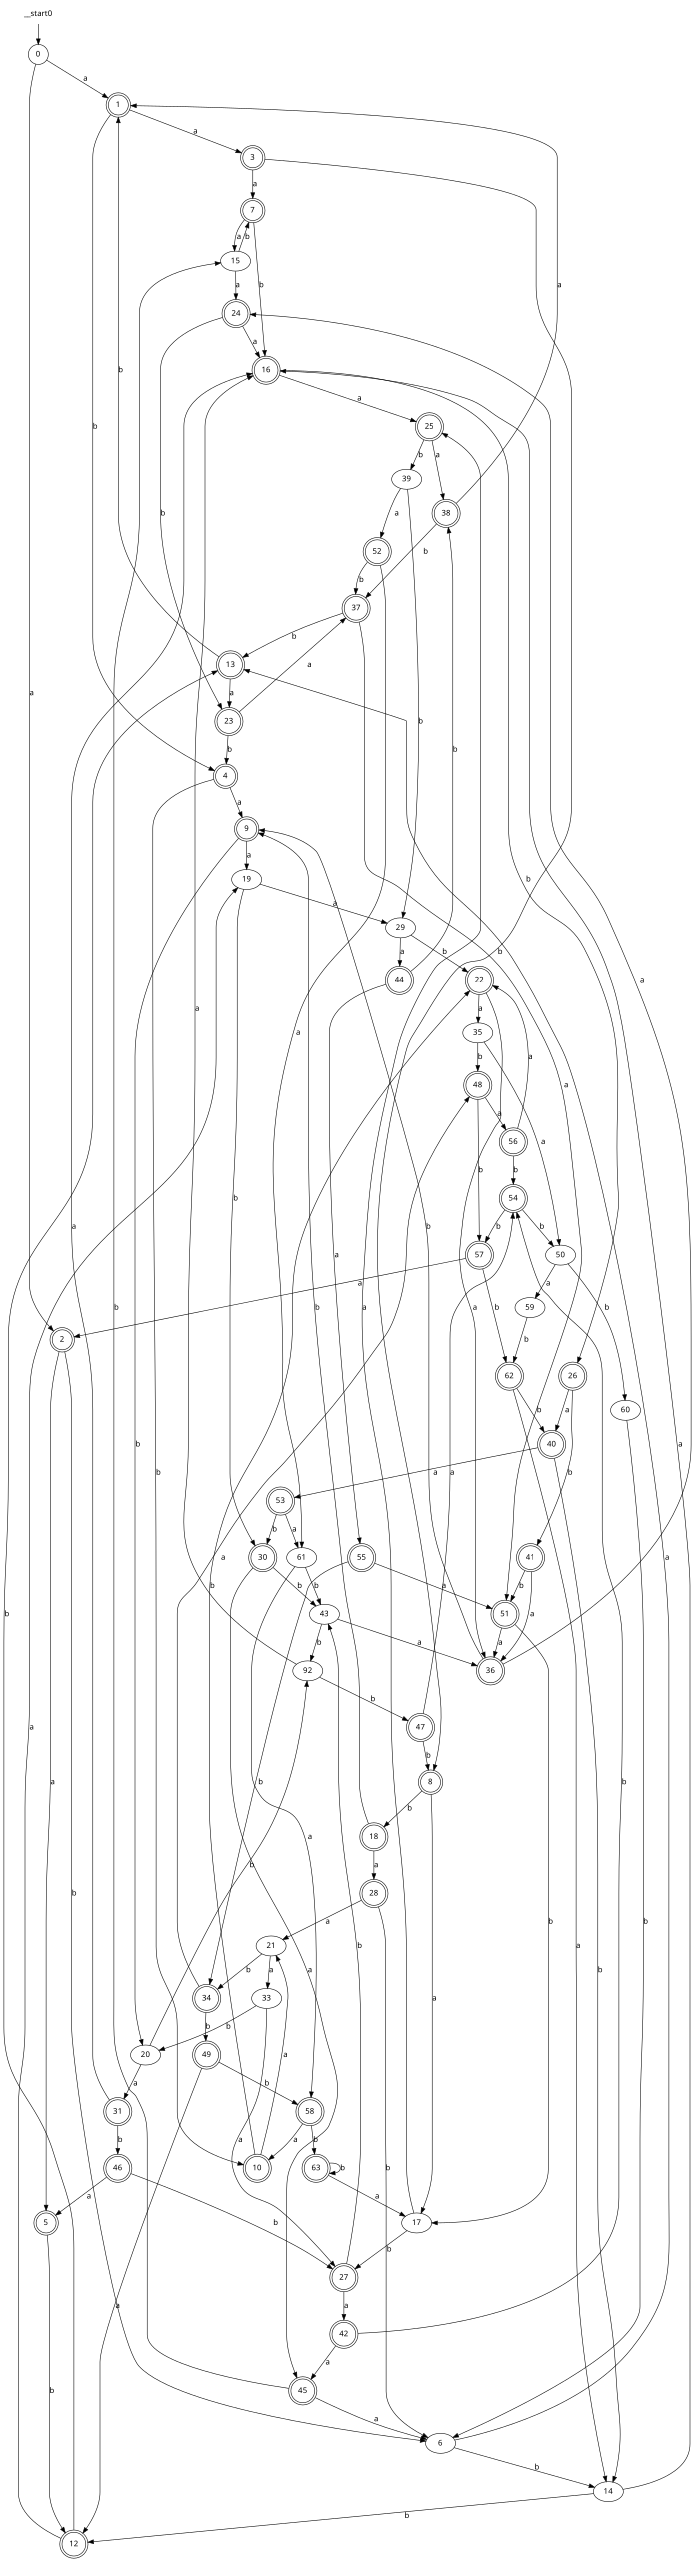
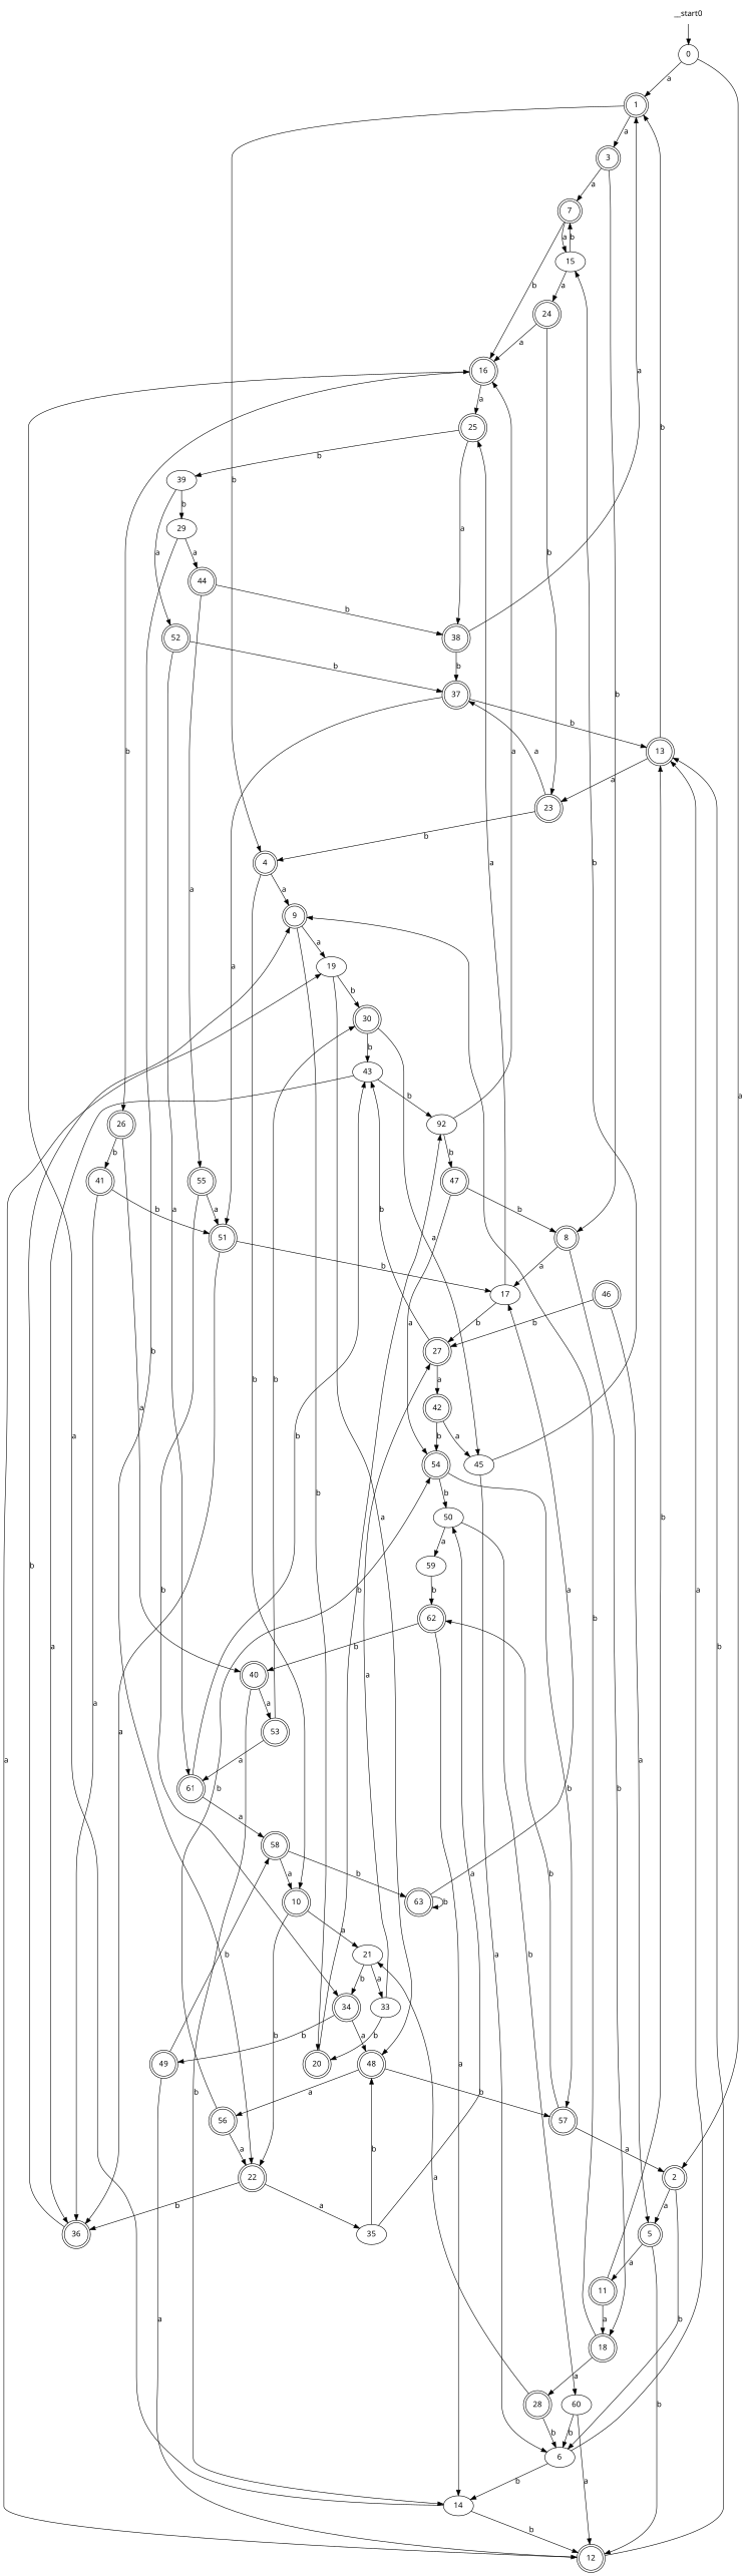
  digraph {
    fontname="Noto Sans"
    node [fontname="Noto Sans" shape=doublecircle]
    edge [fontname="Noto Sans"]
    __start0 [shape=none]
    0 [shape=circle]
    1
    2
    3
    4
    5
    6 [shape=""]
    7
    8
    9
    10
+   11
    12
    13
    14 [shape=""]
    15 [shape=""]
    16
    17 [shape=""]
    18
    19 [shape=""]
-   20 [shape=ellipse]
+   20
    21 [shape=""]
    22
    23
    24
    25
    26
    27
    28
    29 [shape=""]
    30
-   31
    n34 [label=92 shape=""]
    33 [shape=""]
    34
    35 [shape=""]
    36
    37
    38
    39 [shape=""]
    40
    41
    42
    43 [shape=""]
    44
-   45
+   45 [shape=ellipse]
    46
    47
    48
    49
    50 [shape=""]
    51
    52
    53
    54
    55
    56
    57
    58
    59 [shape=""]
    60 [shape=""]
-   61 [shape=ellipse]
+   61
    62
    63
    __start0 -> 0
    0 -> 1 [label=a]
    0 -> 2 [label=a]
    1 -> 3 [label=a]
    1 -> 4 [label=b]
    2 -> 5 [label=a]
    2 -> 6 [label=b]
    3 -> 7 [label=a]
    3 -> 8 [label=b]
    4 -> 9 [label=a]
    4 -> 10 [label=b]
+   5 -> 11 [label=a]
    5 -> 12 [label=b]
    6 -> 13 [label=a]
    6 -> 14 [label=b]
    7 -> 15 [label=a]
    7 -> 16 [label=b]
    8 -> 17 [label=a]
    8 -> 18 [label=b]
    9 -> 19 [label=a]
    9 -> 20 [label=b]
    10 -> 21 [label=a]
    10 -> 22 [label=b]
+   11 -> 13 [label=b]
+   11 -> 18 [label=a]
    12 -> 13 [label=b]
    12 -> 19 [label=a]
    13 -> 1 [label=b]
    13 -> 23 [label=a]
    14 -> 12 [label=b]
    14 -> 16 [label=a]
    15 -> 7 [label=b]
    15 -> 24 [label=a]
    16 -> 25 [label=a]
    16 -> 26 [label=b]
    17 -> 25 [label=a]
    17 -> 27 [label=b]
    18 -> 9 [label=b]
    18 -> 28 [label=a]
-   19 -> 29 [label=a]
+   19 -> 48 [label=a]
    19 -> 30 [label=b]
-   20 -> 31 [label=a]
    20 -> n34 [label=b]
    21 -> 33 [label=a]
    21 -> 34 [label=b]
    22 -> 35 [label=a]
-   22 -> 36 [label=a]
+   22 -> 36 [label=b]
    23 -> 4 [label=b]
    23 -> 37 [label=a]
    24 -> 16 [label=a]
    24 -> 23 [label=b]
    25 -> 38 [label=a]
    25 -> 39 [label=b]
    26 -> 40 [label=a]
    26 -> 41 [label=b]
    27 -> 42 [label=a]
    27 -> 43 [label=b]
    28 -> 6 [label=b]
    28 -> 21 [label=a]
    29 -> 22 [label=b]
    29 -> 44 [label=a]
    30 -> 43 [label=b]
    30 -> 45 [label=a]
-   31 -> 16 [label=a]
-   31 -> 46 [label=b]
    n34 -> 16 [label=a]
    n34 -> 47 [label=b]
    33 -> 20 [label=b]
    33 -> 27 [label=a]
    34 -> 48 [label=a]
    34 -> 49 [label=b]
    35 -> 48 [label=b]
    35 -> 50 [label=a]
    36 -> 9 [label=b]
-   36 -> 24 [label=a]
    37 -> 13 [label=b]
    37 -> 51 [label=a]
    38 -> 1 [label=a]
    38 -> 37 [label=b]
    39 -> 29 [label=b]
    39 -> 52 [label=a]
    40 -> 14 [label=b]
    40 -> 53 [label=a]
    41 -> 36 [label=a]
    41 -> 51 [label=b]
    42 -> 45 [label=a]
    42 -> 54 [label=b]
    43 -> n34 [label=b]
    43 -> 36 [label=a]
    44 -> 38 [label=b]
    44 -> 55 [label=a]
    45 -> 6 [label=a]
    45 -> 15 [label=b]
    46 -> 5 [label=a]
    46 -> 27 [label=b]
    47 -> 8 [label=b]
    47 -> 54 [label=a]
    48 -> 56 [label=a]
    48 -> 57 [label=b]
    49 -> 12 [label=a]
    49 -> 58 [label=b]
    50 -> 59 [label=a]
    50 -> 60 [label=b]
    51 -> 17 [label=b]
    51 -> 36 [label=a]
    52 -> 37 [label=b]
    52 -> 61 [label=a]
    53 -> 30 [label=b]
    53 -> 61 [label=a]
    54 -> 50 [label=b]
    54 -> 57 [label=b]
    55 -> 34 [label=b]
    55 -> 51 [label=a]
    56 -> 22 [label=a]
    56 -> 54 [label=b]
    57 -> 2 [label=a]
    57 -> 62 [label=b]
    58 -> 10 [label=a]
    58 -> 63 [label=b]
    59 -> 62 [label=b]
    60 -> 6 [label=b]
+   60 -> 12 [label=a]
    61 -> 43 [label=b]
    61 -> 58 [label=a]
    62 -> 14 [label=a]
    62 -> 40 [label=b]
    63 -> 17 [label=a]
    63 -> 63 [label=b]
  }
